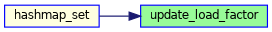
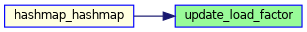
  digraph {
    rankdir=RL
    node [color=blue fontname=Helvetica fontsize=10 shape=record style=filled]
    n1 [fillcolor=palegreen fontcolor=black height=0.2 label=update_load_factor width=0.4]
-   n2 [fillcolor=lightyellow height=0.2 label=hashmap_set width=0.4]
+   n2 [fillcolor=lightyellow height=0.2 label=hashmap_hashmap width=0.4]
    n1 -> n2 [color=midnightblue dir=back fontname=Helvetica fontsize=10 labelfontname=Helvetica labelfontsize=10 style=solid]
  }
